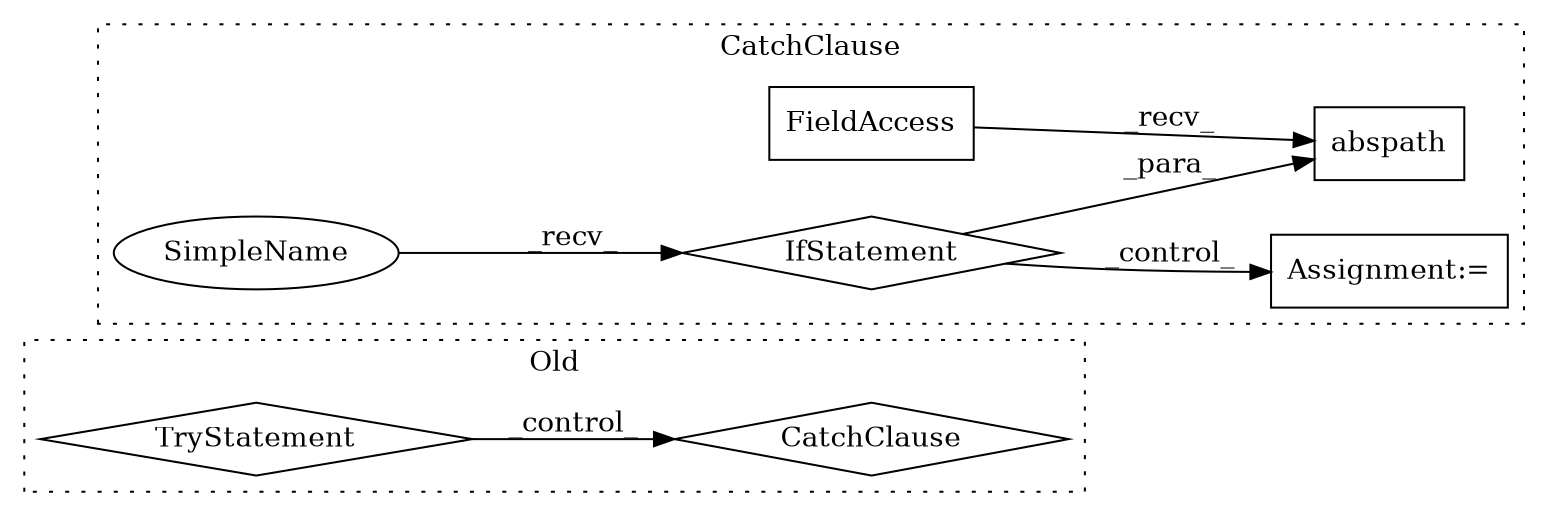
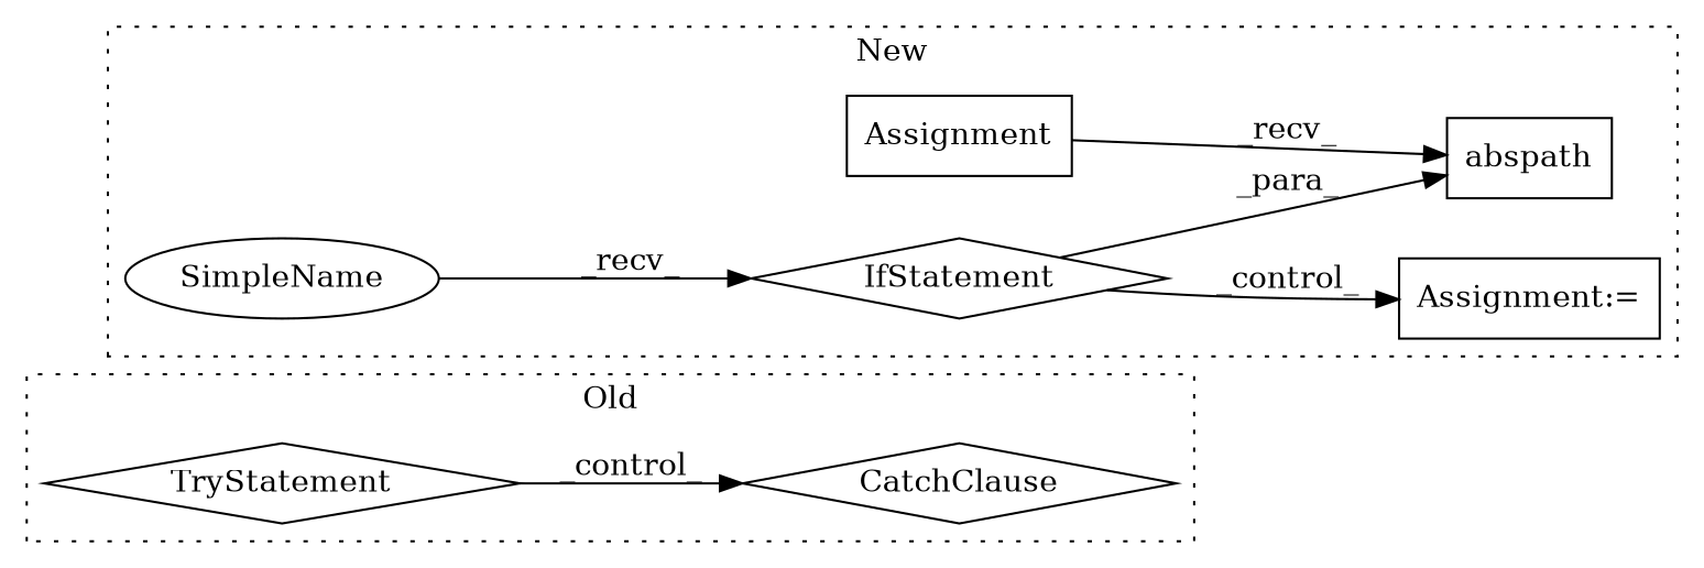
  digraph {
    rankdir=LR
    node [shape=diamond]
    n1 [a=54 l=4 label=TryStatement s=168]
    n2 [a=12 l="11,2" label=CatchClause s="219,253"]
    n3 [a=32 l="8,1" label=abspath s="394,427" shape=box]
-   n4 [a=22 l=7 label=FieldAccess s=386 shape=box]
+   n4 [a=22 l=7 label=Assignment s=386 shape=box]
    n5 [a=25 l="4,2" label=IfStatement s="168,201"]
    n6 [a=42 label=SimpleName shape=ellipse]
    n7 [a=7 l=1 label="Assignment:=" s=361 shape=box]
    subgraph cluster_1 {
      label=Old
      style=dotted
      n1
      n2
    }
    subgraph cluster_2 {
-     label=CatchClause
+     label=New
      style=dotted
      n3
      n4
      n5
      n6
      n7
    }
    n1 -> n2 [label=_control_]
    n4 -> n3 [label=_recv_]
    n5 -> n3 [label=_para_]
    n5 -> n7 [label=_control_]
    n6 -> n5 [label=_recv_]
  }
